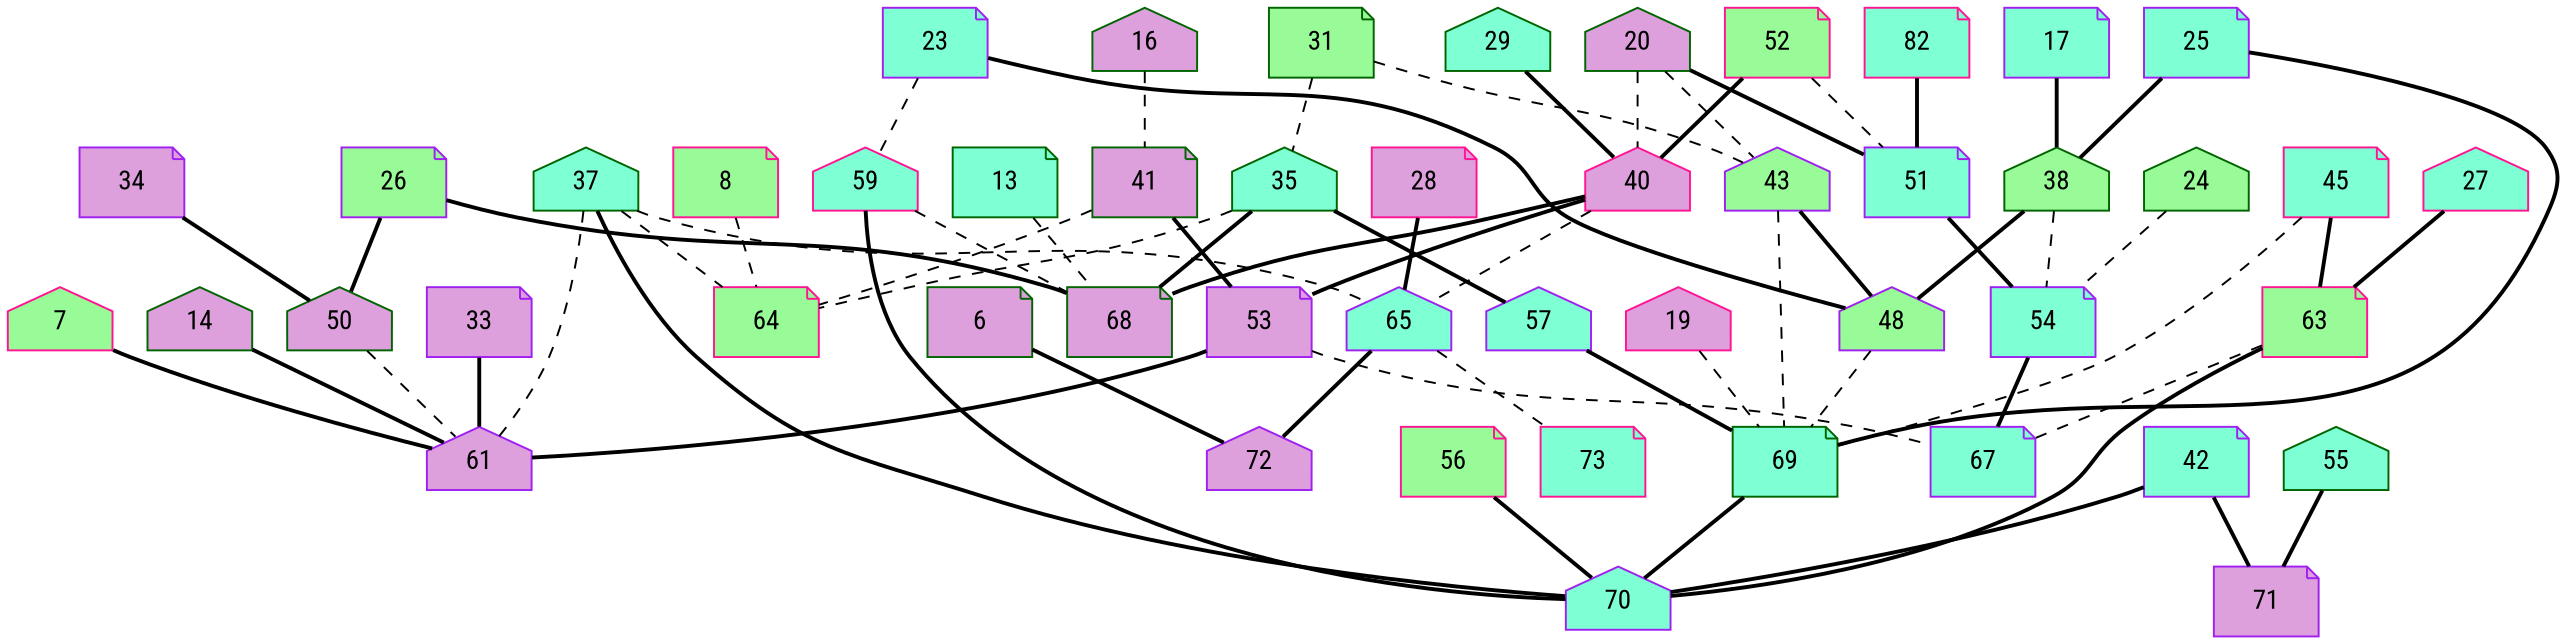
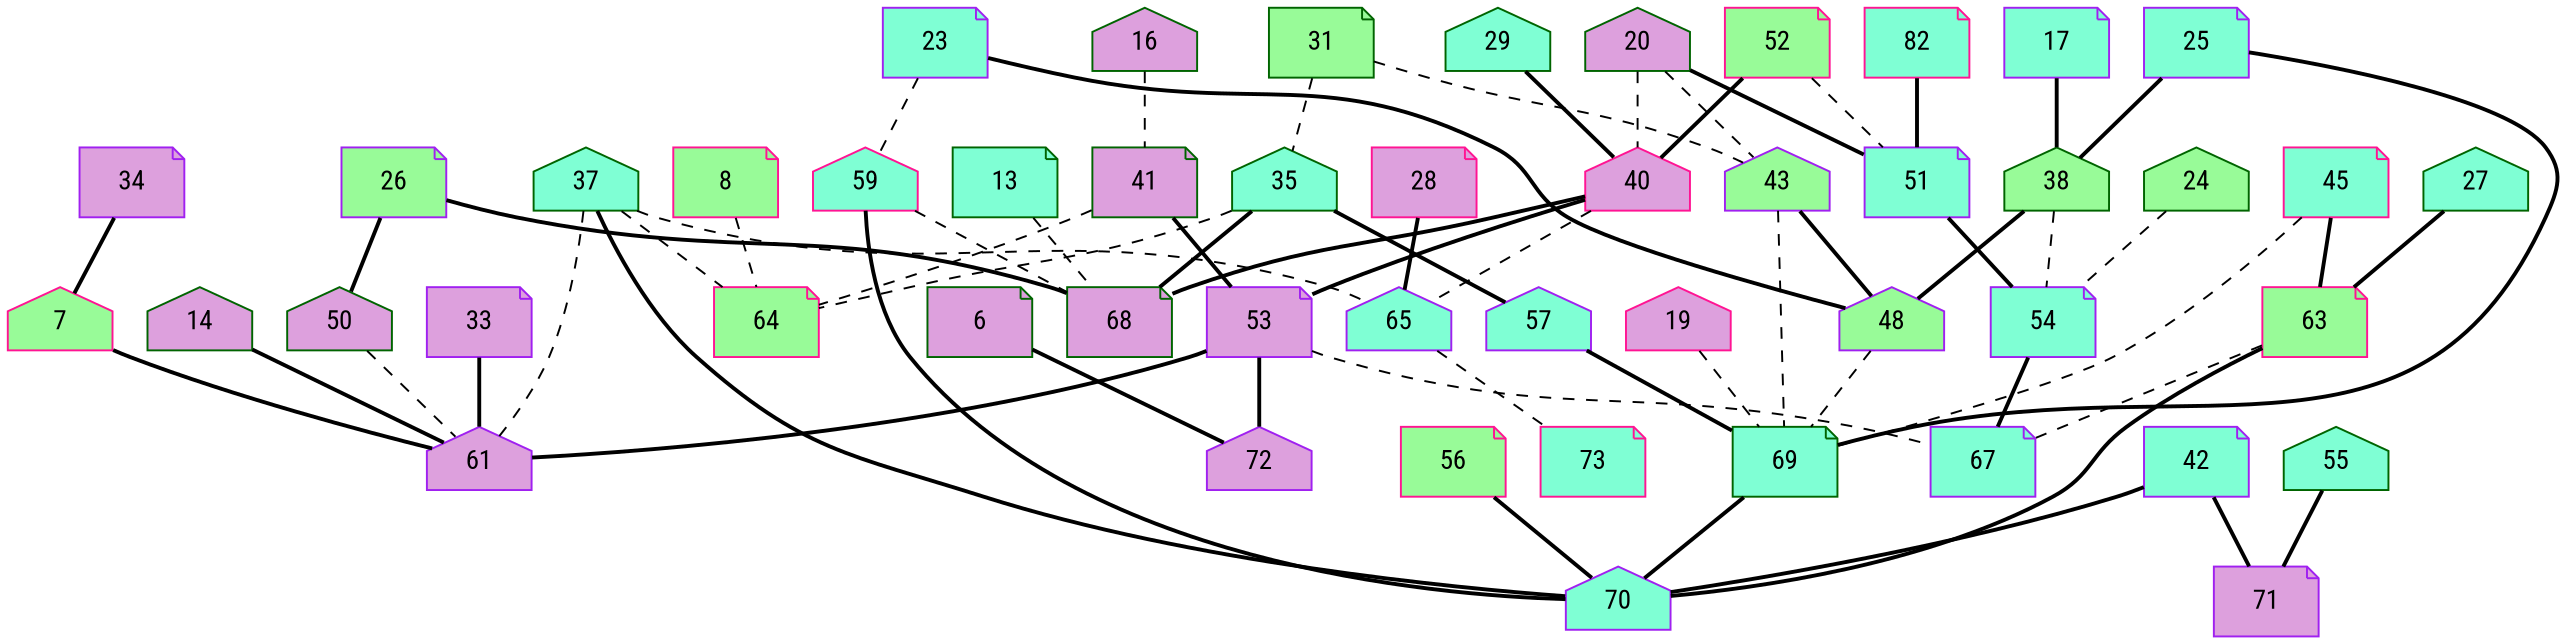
  graph {
    fontname="Roboto Condensed"
    node [color=purple fillcolor=aquamarine fontname="Roboto Condensed" shape=note style=filled]
    edge [fontname="Roboto Condensed" style=bold weight=1.0]
    6 [color=darkgreen fillcolor=plum]
    72 [fillcolor=plum shape=house]
    7 [color=deeppink fillcolor=palegreen shape=house]
    61 [fillcolor=plum shape=house]
    8 [color=deeppink fillcolor=palegreen]
    64 [color=deeppink fillcolor=palegreen]
    13 [color=darkgreen]
    68 [color=darkgreen fillcolor=plum]
    69 [color=darkgreen]
    70 [shape=house]
    14 [color=darkgreen fillcolor=plum shape=house]
    16 [color=darkgreen fillcolor=plum shape=house]
    41 [color=darkgreen fillcolor=plum]
    53 [fillcolor=plum]
    38 [color=darkgreen fillcolor=palegreen shape=house]
    17
    48 [fillcolor=palegreen shape=house]
    54
    23
    59 [color=deeppink shape=house]
    19 [color=deeppink fillcolor=plum shape=house]
    20 [color=darkgreen fillcolor=plum shape=house]
    40 [color=deeppink fillcolor=plum shape=house]
    43 [fillcolor=palegreen shape=house]
    51
    65 [shape=house]
    n27 [color=deeppink label=82]
    24 [color=darkgreen fillcolor=palegreen shape=house]
    67
    25
    26 [fillcolor=palegreen]
    50 [color=darkgreen fillcolor=plum shape=house]
-   27 [color=deeppink shape=house]
+   27 [color=darkgreen shape=house]
    63 [color=deeppink fillcolor=palegreen]
    28 [color=deeppink fillcolor=plum]
    73 [color=deeppink]
    29 [color=darkgreen shape=house]
    31 [color=darkgreen fillcolor=palegreen]
    35 [color=darkgreen shape=house]
    57 [shape=house]
    n41 [color=deeppink fillcolor=palegreen label=52]
    33 [fillcolor=plum]
    34 [fillcolor=plum]
    37 [color=darkgreen shape=house]
    42
    71 [fillcolor=plum]
    45 [color=deeppink]
    55 [color=darkgreen shape=house]
    56 [color=deeppink fillcolor=palegreen]
    6 -- 72
    7 -- 61
    8 -- 64 [style=dashed]
    13 -- 68 [style=dashed]
    69 -- 70
    14 -- 61
    16 -- 41 [style=dashed]
    41 -- 64 [style=dashed]
    41 -- 53
-   65 -- 72
+   53 -- 72
    53 -- 61 [weight=2.0]
    53 -- 67 [style=dashed]
    38 -- 48
    38 -- 54 [style=dashed]
    17 -- 38
    48 -- 69 [style=dashed]
    54 -- 67
    23 -- 48
    23 -- 59 [style=dashed]
    59 -- 68 [style=dashed]
    59 -- 70
    19 -- 69 [style=dashed]
    20 -- 40 [style=dashed]
    20 -- 43 [style=dashed]
    20 -- 51
    40 -- 68
    40 -- 53
    40 -- 65 [style=dashed]
    43 -- 69 [style=dashed]
    43 -- 48
    51 -- 54
    65 -- 73 [style=dashed]
    n27 -- 51
    24 -- 54 [style=dashed]
    25 -- 69
    25 -- 38 [weight=2.0]
    26 -- 68
    26 -- 50
    50 -- 61 [style=dashed]
    27 -- 63
    63 -- 70
    63 -- 67 [style=dashed]
    28 -- 65
    29 -- 40
    31 -- 43 [style=dashed]
    31 -- 35 [style=dashed]
    35 -- 64 [style=dashed]
    35 -- 68
    35 -- 57 [weight=2.0]
    57 -- 69
    n41 -- 40
    n41 -- 51 [style=dashed]
    33 -- 61
-   34 -- 50
+   34 -- 7
    37 -- 61 [style=dashed]
    37 -- 64 [style=dashed]
    37 -- 70
    37 -- 65 [style=dashed]
    42 -- 70
    42 -- 71
    45 -- 69 [style=dashed]
    45 -- 63
    55 -- 71
    56 -- 70
  }
